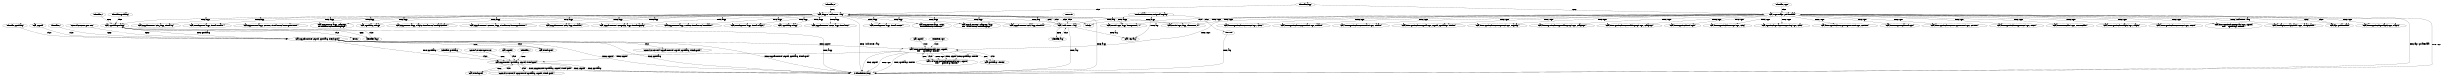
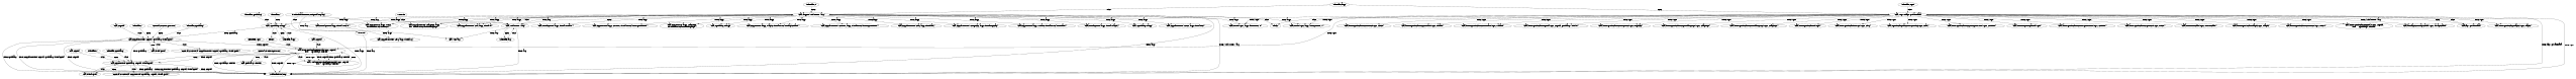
  digraph {
    n1 [label="(Call,copy_to_user(cpuid_arg, &cpuid, sizeof cpuid))"]
    n2 [label="(ControlStructure,if (copy_to_user(cpuid_arg, &cpuid, sizeof cpuid)))"]
    n3 [label="(Call,sizeof cpuid)"]
    n4 [label="(MethodReturn,long)"]
    n5 [label="(Call,copy_from_user(&cpuid, cpuid_arg, sizeof cpuid))"]
    n6 [label="(Call,kvm_vcpu_ioctl_get_cpuid2(vcpu, &cpuid,\n\t\t\t\t\t      cpuid_arg->entries))"]
    n7 [label="(Call,sizeof cpuid)"]
    n8 [label="(ControlStructure,if (copy_from_user(&cpuid, cpuid_arg, sizeof cpuid)))"]
    n9 [label="(Call,r = kvm_vcpu_ioctl_get_cpuid2(vcpu, &cpuid,\n\t\t\t\t\t      cpuid_arg->entries))"]
    n10 [label="(Call,cpuid_arg->entries)"]
    n11 [label="(Call,*cpuid_arg = argp)"]
    n12 [label="(Identifier,argp)"]
    n13 [label="(Block,)"]
    n14 [label="(Call,*argp = (void __user *)arg)"]
    n15 [label="(Call,(void __user *)arg)"]
    n16 [label="(Call,memdup_user(argp, sizeof(*u.xcrs)))"]
    n17 [label="(Call,msr_io(vcpu, argp, do_set_msr, 0))"]
    n18 [label="(Call,copy_to_user(argp, u.xcrs,\n\t\t\t\t sizeof(struct kvm_xcrs)))"]
    n19 [label="(Call,copy_from_user(&dbgregs, argp,\n\t\t\t\t   sizeof(struct kvm_debugregs)))"]
    n20 [label="(Call,copy_from_user(&va, argp, sizeof va))"]
    n21 [label="(Block,)"]
    n22 [label="(Call,copy_from_user(&irq, argp, sizeof irq))"]
    n23 [label="(Call,memdup_user(argp, sizeof(*u.xsave)))"]
    n24 [label="(Call,copy_to_user(argp, &events, sizeof(struct kvm_vcpu_events)))"]
    n25 [label="(Call,copy_to_user(argp, &dbgregs,\n\t\t\t\t sizeof(struct kvm_debugregs)))"]
    n26 [label="(Call,*cpuid_arg = argp)"]
    n27 [label="(Call,msr_io(vcpu, argp, kvm_get_msr, 1))"]
    n28 [label="(Call,copy_to_user(argp, u.lapic, sizeof(struct kvm_lapic_state)))"]
    n29 [label="(Call,copy_from_user(&events, argp, sizeof(struct kvm_vcpu_events)))"]
    n30 [label="(Call,copy_from_user(&tac, argp, sizeof tac))"]
    n31 [label="(Call,copy_from_user(&mcg_cap, argp, sizeof mcg_cap))"]
    n32 [label="(Call,copy_to_user(argp, u.xsave, sizeof(struct kvm_xsave)))"]
    n33 [label="(Call,memdup_user(argp, sizeof(*u.lapic)))"]
    n34 [label="(Call,*cpuid_arg = argp)"]
    n35 [label="(Call,copy_from_user(&mce, argp, sizeof mce))"]
    n36 [label="(Identifier,arg)"]
    n37 [label="(Call,(u32)arg)"]
    n38 [label="(MethodParameterIn,unsigned long arg)"]
    1000100
    n40 [label="(Call,*vcpu = filp->private_data)"]
    n41 [label="(Call,kvm_vcpu_ioctl_x86_set_mce(vcpu, &mce))"]
    n42 [label="(Call,kvm_vcpu_ioctl_x86_get_xsave(vcpu, u.xsave))"]
    n43 [label="(Call,kvm_vcpu_ioctl_x86_set_xsave(vcpu, u.xsave))"]
    n44 [label="(Call,kvm_vcpu_ioctl_set_cpuid(vcpu, &cpuid, cpuid_arg->entries))"]
    n45 [label="(Call,kvm_vcpu_ioctl_x86_setup_mce(vcpu, mcg_cap))"]
    n46 [label="(Call,kvm_vcpu_ioctl_x86_get_debugregs(vcpu, &dbgregs))"]
    n47 [label="(Call,kvm_vcpu_ioctl_x86_set_debugregs(vcpu, &dbgregs))"]
    n48 [label="(Call,kvm_vcpu_ioctl_nmi(vcpu))"]
    n49 [label="(Call,kvm_vcpu_ioctl_interrupt(vcpu, &irq))"]
    n50 [label="(Call,vcpu_ioctl_tpr_access_reporting(vcpu, &tac))"]
    n51 [label="(Call,kvm_vcpu_ioctl_x86_get_vcpu_events(vcpu, &events))"]
    n52 [label="(Call,kvm_set_guest_paused(vcpu))"]
    n53 [label="(Call,kvm_vcpu_ioctl_x86_set_vcpu_events(vcpu, &events))"]
    n54 [label="(Call,kvm_vcpu_ioctl_x86_get_xcrs(vcpu, u.xcrs))"]
    n55 [label="(Call,kvm_set_tsc_khz(vcpu, user_tsc_khz))"]
    n56 [label="(Call,kvm_vcpu_ioctl_set_lapic(vcpu, u.lapic))"]
    n57 [label="(Call,kvm_vcpu_ioctl_x86_set_xcrs(vcpu, u.xcrs))"]
    n58 [label="(Call,kvm_vcpu_ioctl_set_cpuid2(vcpu, &cpuid,\n\t\t\t\t\t      cpuid_arg->entries))"]
    n59 [label="(Call,kvm_lapic_set_vapic_addr(vcpu, va.vapic_addr))"]
    n60 [label="(Call,filp->private_data)"]
    n61 [label="(Call,kvm_vcpu_ioctl_get_lapic(vcpu, u.lapic))"]
    n62 [label="(Identifier,cpuid_arg)"]
    n63 [label="(Identifier,vcpu)"]
    n64 [label="(Call,&cpuid)"]
    n65 [label="(Identifier,r)"]
    n66 [label="(ControlStructure,goto out;)"]
    n67 [label="(Identifier,argp)"]
    n68 [label="(Identifier,r)"]
    n69 [label="(Identifier,u)"]
    n70 [label="(Call,&cpuid)"]
    n71 [label="(Identifier,r)"]
    n72 [label="(Call,&cpuid)"]
    n73 [label="(ControlStructure,goto out;)"]
    n74 [label="(Identifier,cpuid_arg)"]
    n75 [label="(Identifier,vcpu)"]
    n76 [label="(Identifier,cpuid_arg)"]
    1000115
    n1 -> n2 [label="AST: "]
    n1 -> n3 [label="CFG: "]
    n1 -> n4 [label="DDG: cpuid_arg"]
    n1 -> n4 [label="DDG: copy_to_user(cpuid_arg, &cpuid, sizeof cpuid)"]
    n1 -> n4 [label="DDG: &cpuid"]
    n3 -> n1 [label="AST: "]
    n5 -> n1 [label="DDG: cpuid_arg"]
    n5 -> n4 [label="DDG: cpuid_arg"]
    n5 -> n4 [label="DDG: copy_from_user(&cpuid, cpuid_arg, sizeof cpuid)"]
    n5 -> n4 [label="DDG: &cpuid"]
    n5 -> n6 [label="DDG: &cpuid"]
    n5 -> n7 [label="CFG: "]
    n5 -> n8 [label="AST: "]
    n6 -> n1 [label="DDG: &cpuid"]
    n6 -> n4 [label="DDG: &cpuid"]
    n6 -> n4 [label="DDG: vcpu"]
    n6 -> n4 [label="DDG: cpuid_arg->entries"]
    n6 -> n9 [label="AST: "]
    n6 -> n9 [label="DDG: vcpu"]
    n6 -> n9 [label="DDG: &cpuid"]
    n6 -> n9 [label="DDG: cpuid_arg->entries"]
    n6 -> n10 [label="CFG: "]
    n7 -> n5 [label="AST: "]
    n9 -> n6 [label="CFG: "]
    n10 -> n6 [label="AST: "]
    n11 -> n4 [label="DDG: argp"]
    n11 -> n5 [label="DDG: cpuid_arg"]
    n11 -> n12 [label="CFG: "]
    n11 -> n13 [label="AST: "]
    n12 -> n11 [label="AST: "]
    n14 -> n4 [label="DDG: (void __user *)arg"]
    n14 -> n4 [label="DDG: argp"]
    n14 -> n11 [label="DDG: argp"]
    n14 -> n15 [label="CFG: "]
    n14 -> n16 [label="DDG: argp"]
    n14 -> n17 [label="DDG: argp"]
    n14 -> n18 [label="DDG: argp"]
    n14 -> n19 [label="DDG: argp"]
    n14 -> n20 [label="DDG: argp"]
    n14 -> n21 [label="AST: "]
-   n14 -> n22 [label="DDG: argp"]
+   n16 -> n22 [label="DDG: argp"]
    n14 -> n23 [label="DDG: argp"]
    n14 -> n24 [label="DDG: argp"]
    n14 -> n25 [label="DDG: argp"]
    n14 -> n26 [label="DDG: argp"]
    n14 -> n27 [label="DDG: argp"]
    n14 -> n28 [label="DDG: argp"]
    n14 -> n29 [label="DDG: argp"]
    n14 -> n30 [label="DDG: argp"]
    n14 -> n31 [label="DDG: argp"]
    n14 -> n32 [label="DDG: argp"]
    n14 -> n33 [label="DDG: argp"]
    n14 -> n34 [label="DDG: argp"]
    n14 -> n35 [label="DDG: argp"]
    n15 -> n4 [label="DDG: arg"]
    n15 -> n14 [label="AST: "]
    n15 -> n14 [label="DDG: arg"]
    n15 -> n36 [label="CFG: "]
    n15 -> n37 [label="DDG: arg"]
    n36 -> n15 [label="AST: "]
    n38 -> n15 [label="DDG: arg"]
    n38 -> n37 [label="DDG: arg"]
    n38 -> 1000100 [label="AST: "]
    1000100 -> n4 [label="DDG: arg"]
    n40 -> n4 [label="DDG: filp->private_data"]
    n40 -> n4 [label="DDG: vcpu"]
    n40 -> n6 [label="DDG: vcpu"]
    n40 -> n17 [label="DDG: vcpu"]
    n40 -> n21 [label="AST: "]
    n40 -> n27 [label="DDG: vcpu"]
    n40 -> n41 [label="DDG: vcpu"]
    n40 -> n42 [label="DDG: vcpu"]
    n40 -> n43 [label="DDG: vcpu"]
    n40 -> n44 [label="DDG: vcpu"]
    n40 -> n45 [label="DDG: vcpu"]
    n40 -> n46 [label="DDG: vcpu"]
    n40 -> n47 [label="DDG: vcpu"]
    n40 -> n48 [label="DDG: vcpu"]
    n40 -> n49 [label="DDG: vcpu"]
    n40 -> n50 [label="DDG: vcpu"]
    n40 -> n51 [label="DDG: vcpu"]
    n40 -> n52 [label="DDG: vcpu"]
    n40 -> n53 [label="DDG: vcpu"]
    n40 -> n54 [label="DDG: vcpu"]
    n40 -> n55 [label="DDG: vcpu"]
    n40 -> n56 [label="DDG: vcpu"]
    n40 -> n57 [label="DDG: vcpu"]
    n40 -> n58 [label="DDG: vcpu"]
    n40 -> n59 [label="DDG: (void __user *)arg"]
    n40 -> n60 [label="CFG: "]
    n40 -> n61 [label="DDG: vcpu"]
    n60 -> n40 [label="AST: "]
    n62 -> n5 [label="AST: "]
    n63 -> n6 [label="AST: "]
    n64 -> n5 [label="AST: "]
    n65 -> n5 [label="CFG: "]
    n66 -> n1 [label="CFG: "]
    n67 -> n14 [label="AST: "]
    n67 -> n40 [label="CFG: "]
    n68 -> n11 [label="CFG: "]
    n69 -> n14 [label="CFG: "]
    n70 -> n1 [label="AST: "]
    n71 -> n1 [label="CFG: "]
    n72 -> n6 [label="AST: "]
    n73 -> n5 [label="CFG: "]
    n74 -> n11 [label="AST: "]
    n75 -> n40 [label="AST: "]
    n76 -> n1 [label="AST: "]
    1000115 -> n15 [label="AST: "]
  }
